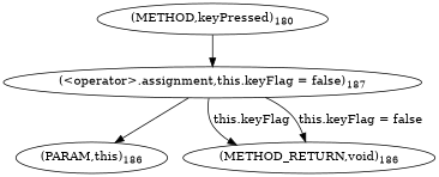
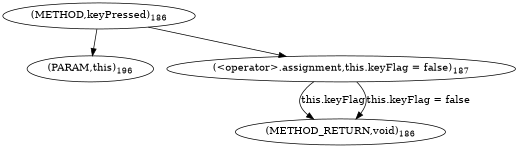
  digraph {
-   n1 [label=<(METHOD,keyPressed)<SUB>180</SUB>>]
-   n2 [label=<(PARAM,this)<SUB>186</SUB>>]
+   n1 [label=<(METHOD,keyPressed)<SUB>186</SUB>>]
+   n2 [label=<(PARAM,this)<SUB>196</SUB>>]
    n3 [label=<(&lt;operator&gt;.assignment,this.keyFlag = false)<SUB>187</SUB>>]
    n4 [label=<(METHOD_RETURN,void)<SUB>186</SUB>>]
-   n3 -> n2
+   n1 -> n2
    n1 -> n3
    n3 -> n4 [label="this.keyFlag"]
    n3 -> n4 [label="this.keyFlag = false"]
  }
